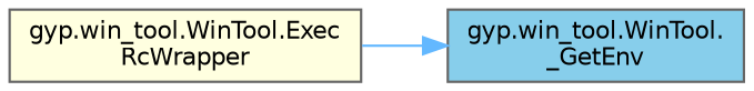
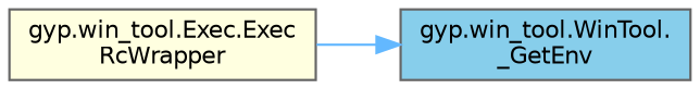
  digraph {
    rankdir=LR
    node [fontname=Helvetica fontsize=10 shape=box style=filled]
-   n1 [color=gray40 fillcolor=lightyellow fontcolor=black height=0.2 label="gyp.win_tool.WinTool.Exec\lRcWrapper" width=0.4]
+   n1 [color=gray40 fillcolor=lightyellow fontcolor=black height=0.2 label="gyp.win_tool.Exec.Exec\lRcWrapper" width=0.4]
    n2 [color=grey40 fillcolor=skyblue height=0.2 label="gyp.win_tool.WinTool.\l_GetEnv" width=0.4]
    n1 -> n2 [color=steelblue1 fontname=Helvetica fontsize=10 labelfontname=Helvetica labelfontsize=10 style=solid]
  }
